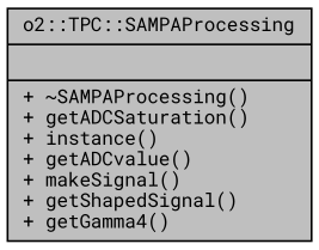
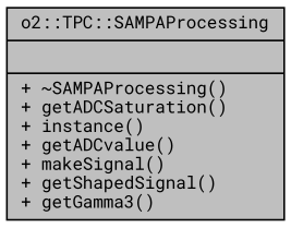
  digraph {
    fontname="Roboto Mono"
-   n1 [color=black fillcolor=grey75 fontcolor=black fontname="Roboto Mono" fontsize=10 height=0.2 label="{o2::TPC::SAMPAProcessing\n||+ ~SAMPAProcessing()\l+ getADCSaturation()\l+ instance()\l+ getADCvalue()\l+ makeSignal()\l+ getShapedSignal()\l+ getGamma4()\l}" shape=record style=filled width=0.4]
+   n1 [color=black fillcolor=grey75 fontcolor=black fontname="Roboto Mono" fontsize=10 height=0.2 label="{o2::TPC::SAMPAProcessing\n||+ ~SAMPAProcessing()\l+ getADCSaturation()\l+ instance()\l+ getADCvalue()\l+ makeSignal()\l+ getShapedSignal()\l+ getGamma3()\l}" shape=record style=filled width=0.4]
  }
